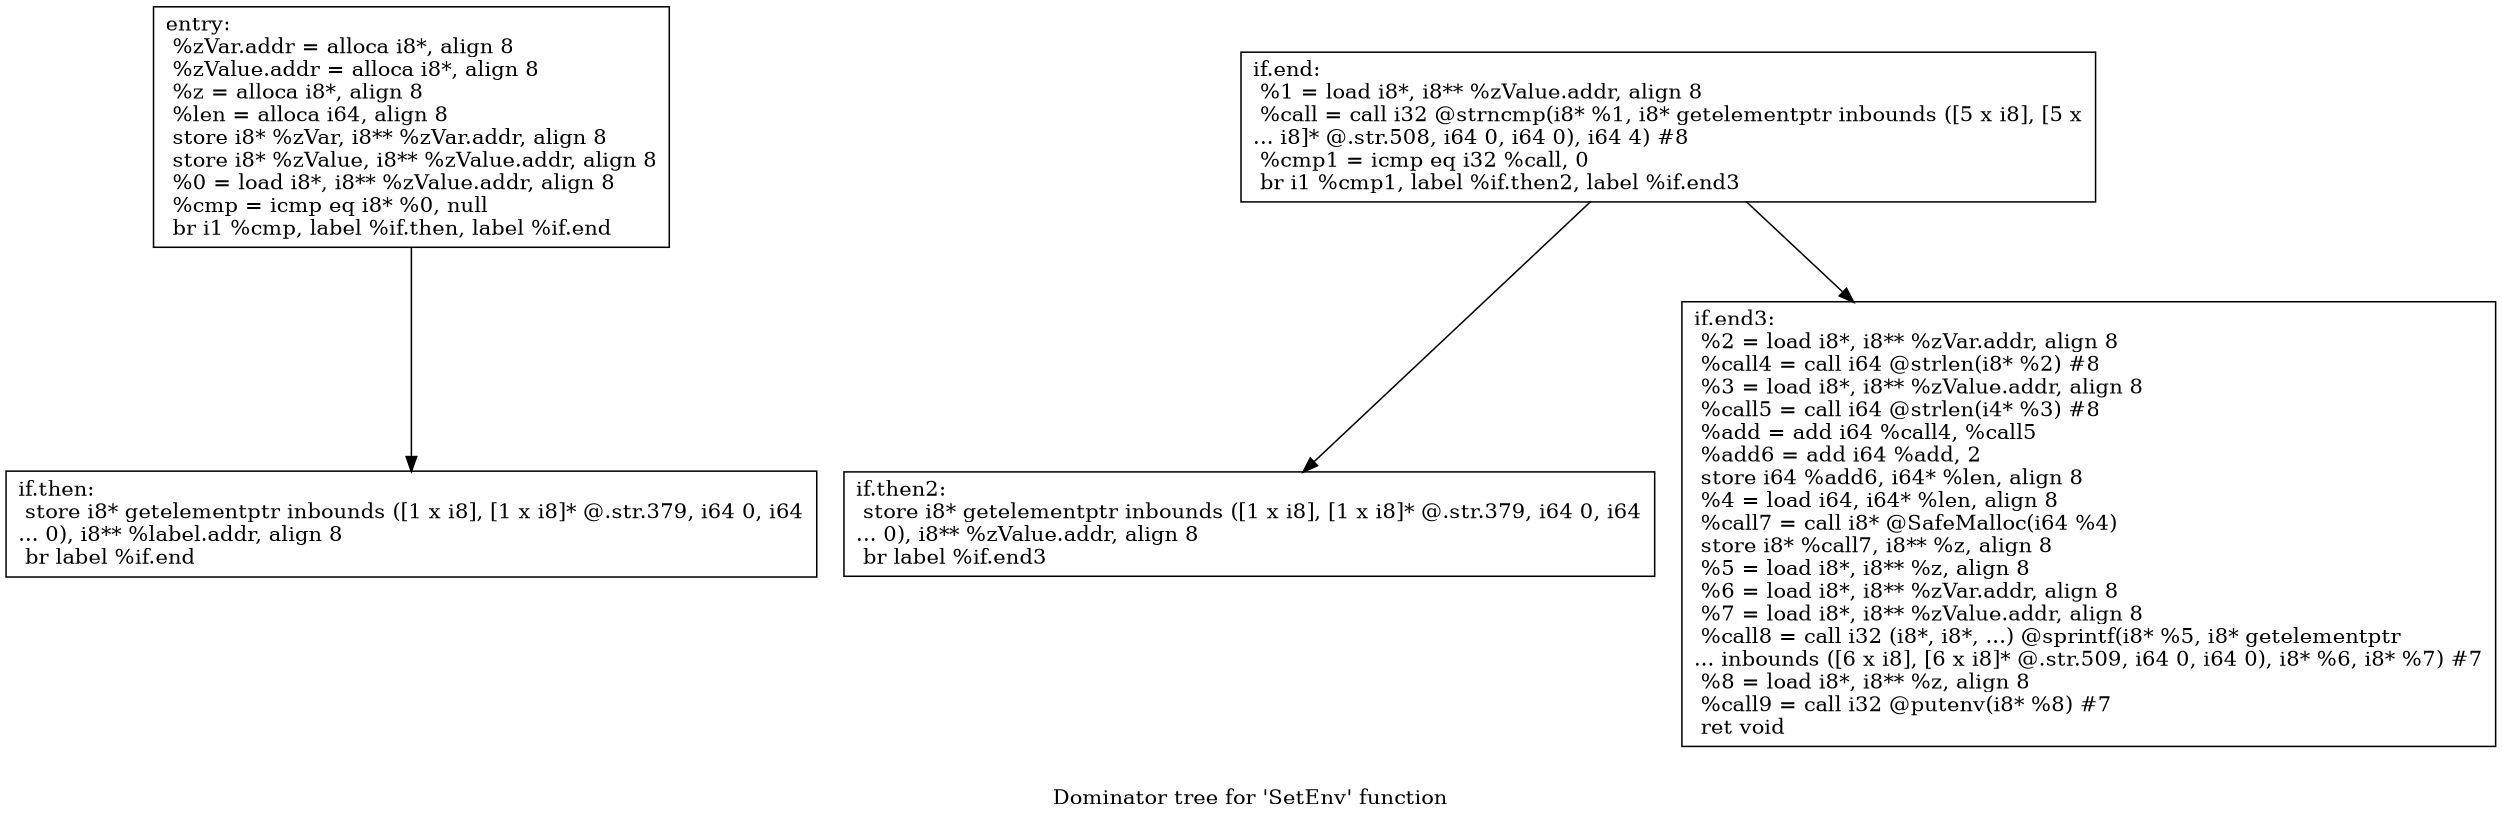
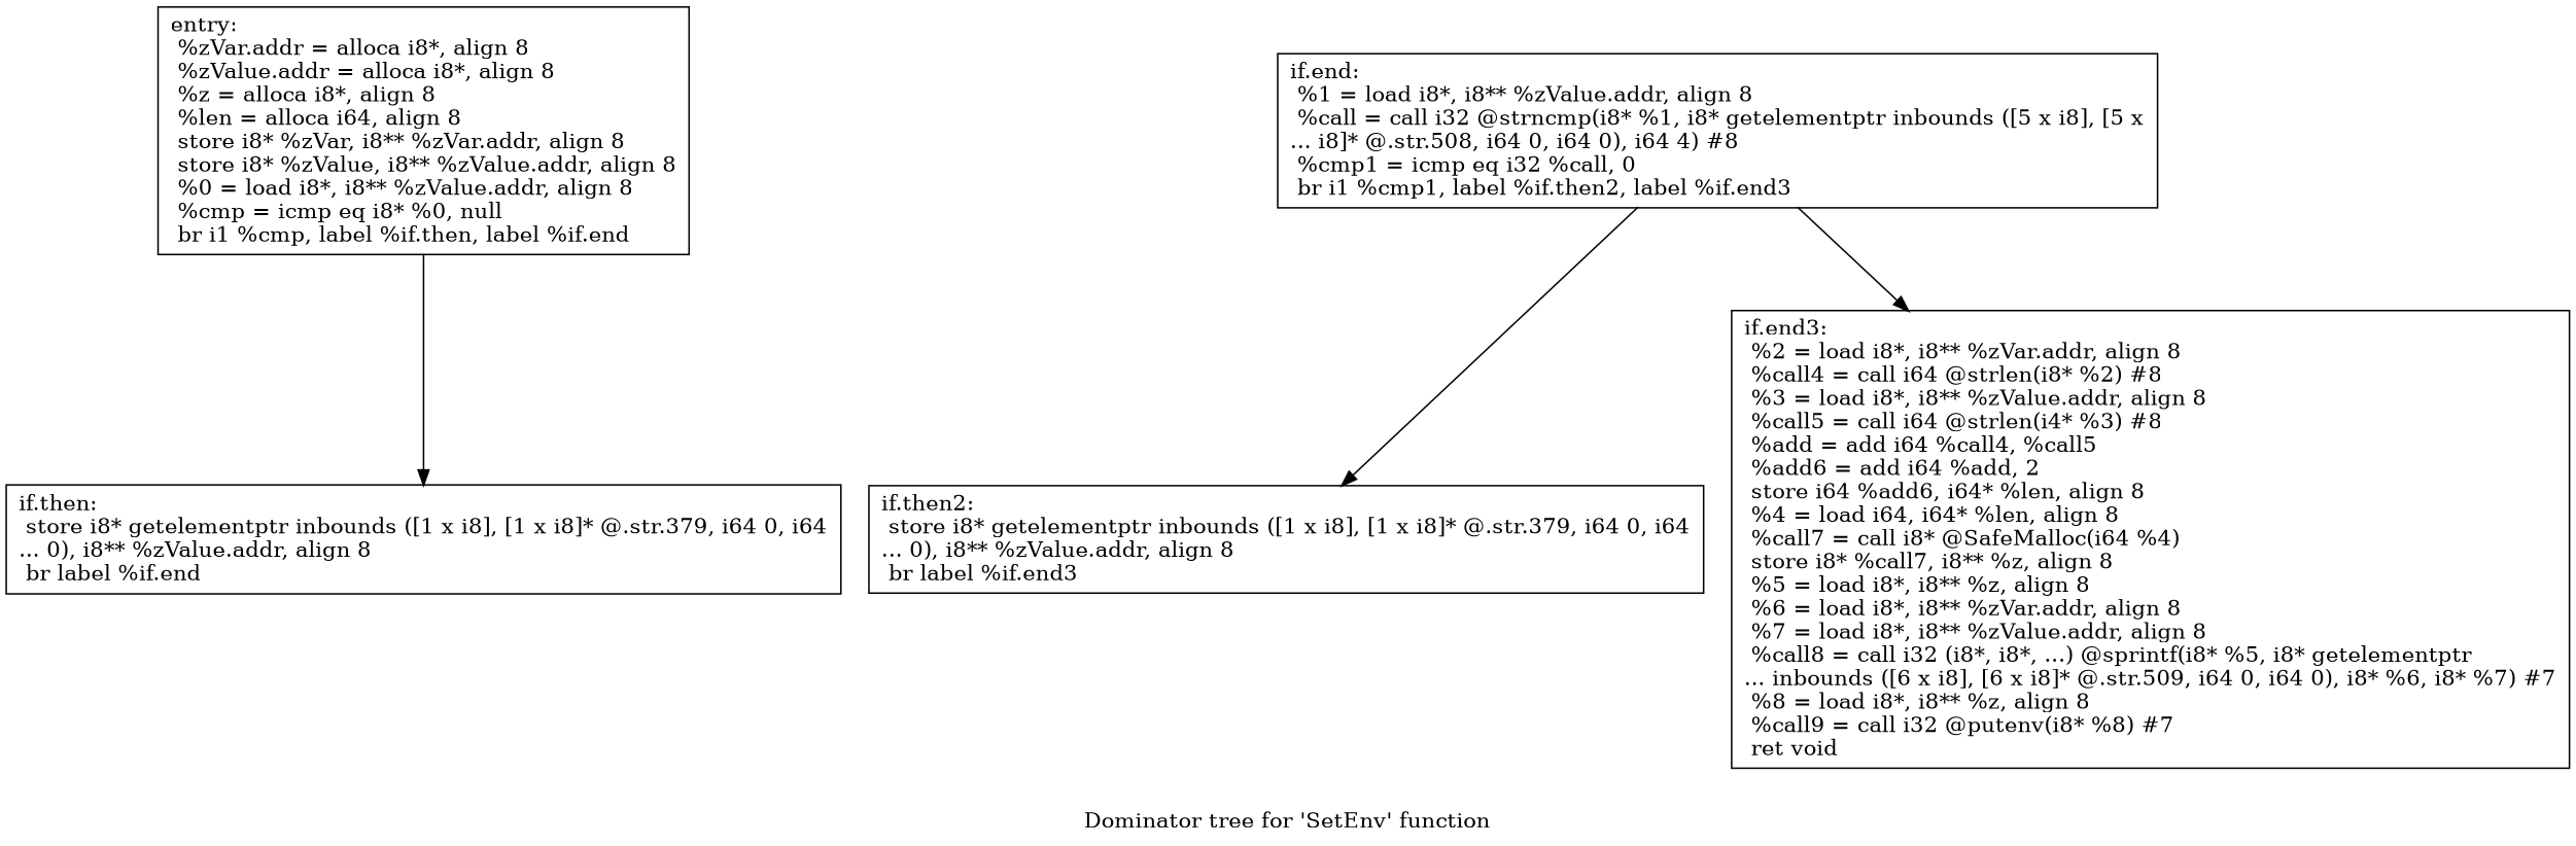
  digraph {
    label="Dominator tree for 'SetEnv' function"
    node [shape=record]
    n1 [label="{entry:\l  %zVar.addr = alloca i8*, align 8\l  %zValue.addr = alloca i8*, align 8\l  %z = alloca i8*, align 8\l  %len = alloca i64, align 8\l  store i8* %zVar, i8** %zVar.addr, align 8\l  store i8* %zValue, i8** %zValue.addr, align 8\l  %0 = load i8*, i8** %zValue.addr, align 8\l  %cmp = icmp eq i8* %0, null\l  br i1 %cmp, label %if.then, label %if.end\l}"]
-   n2 [label="{if.then:                                          \l  store i8* getelementptr inbounds ([1 x i8], [1 x i8]* @.str.379, i64 0, i64\l... 0), i8** %label.addr, align 8\l  br label %if.end\l}"]
+   n2 [label="{if.then:                                          \l  store i8* getelementptr inbounds ([1 x i8], [1 x i8]* @.str.379, i64 0, i64\l... 0), i8** %zValue.addr, align 8\l  br label %if.end\l}"]
    n3 [label="{if.end:                                           \l  %1 = load i8*, i8** %zValue.addr, align 8\l  %call = call i32 @strncmp(i8* %1, i8* getelementptr inbounds ([5 x i8], [5 x\l... i8]* @.str.508, i64 0, i64 0), i64 4) #8\l  %cmp1 = icmp eq i32 %call, 0\l  br i1 %cmp1, label %if.then2, label %if.end3\l}"]
    n4 [label="{if.then2:                                         \l  store i8* getelementptr inbounds ([1 x i8], [1 x i8]* @.str.379, i64 0, i64\l... 0), i8** %zValue.addr, align 8\l  br label %if.end3\l}"]
    n5 [label="{if.end3:                                          \l  %2 = load i8*, i8** %zVar.addr, align 8\l  %call4 = call i64 @strlen(i8* %2) #8\l  %3 = load i8*, i8** %zValue.addr, align 8\l  %call5 = call i64 @strlen(i4* %3) #8\l  %add = add i64 %call4, %call5\l  %add6 = add i64 %add, 2\l  store i64 %add6, i64* %len, align 8\l  %4 = load i64, i64* %len, align 8\l  %call7 = call i8* @SafeMalloc(i64 %4)\l  store i8* %call7, i8** %z, align 8\l  %5 = load i8*, i8** %z, align 8\l  %6 = load i8*, i8** %zVar.addr, align 8\l  %7 = load i8*, i8** %zValue.addr, align 8\l  %call8 = call i32 (i8*, i8*, ...) @sprintf(i8* %5, i8* getelementptr\l... inbounds ([6 x i8], [6 x i8]* @.str.509, i64 0, i64 0), i8* %6, i8* %7) #7\l  %8 = load i8*, i8** %z, align 8\l  %call9 = call i32 @putenv(i8* %8) #7\l  ret void\l}"]
    n1 -> n2
    n3 -> n4
    n3 -> n5
  }
